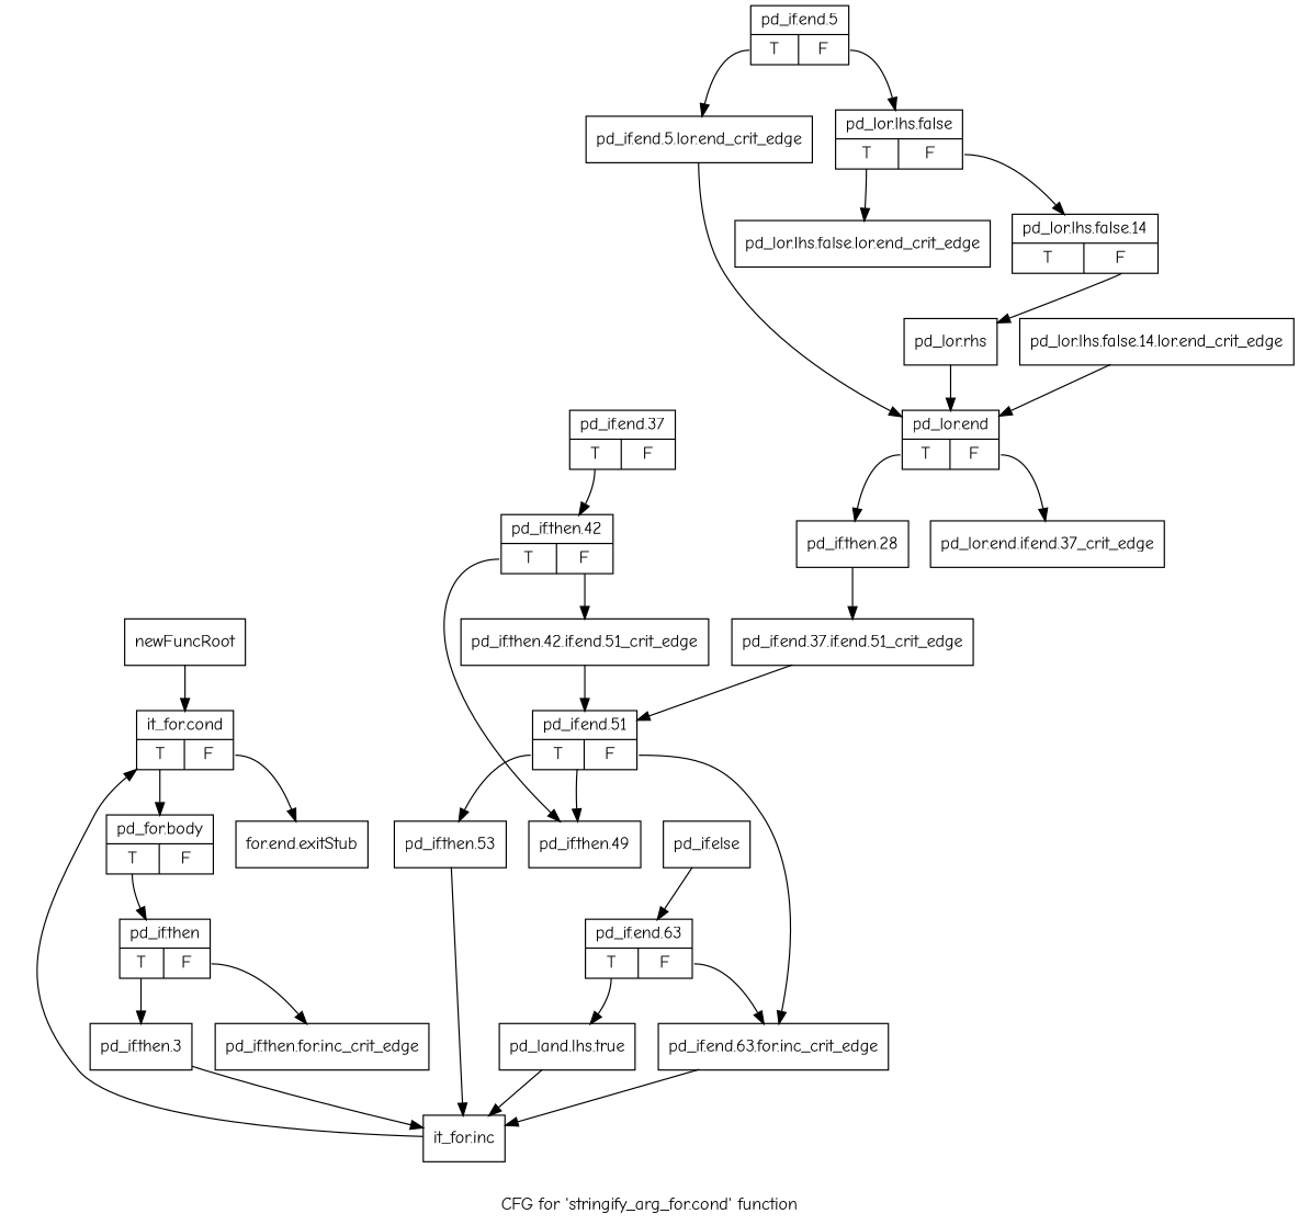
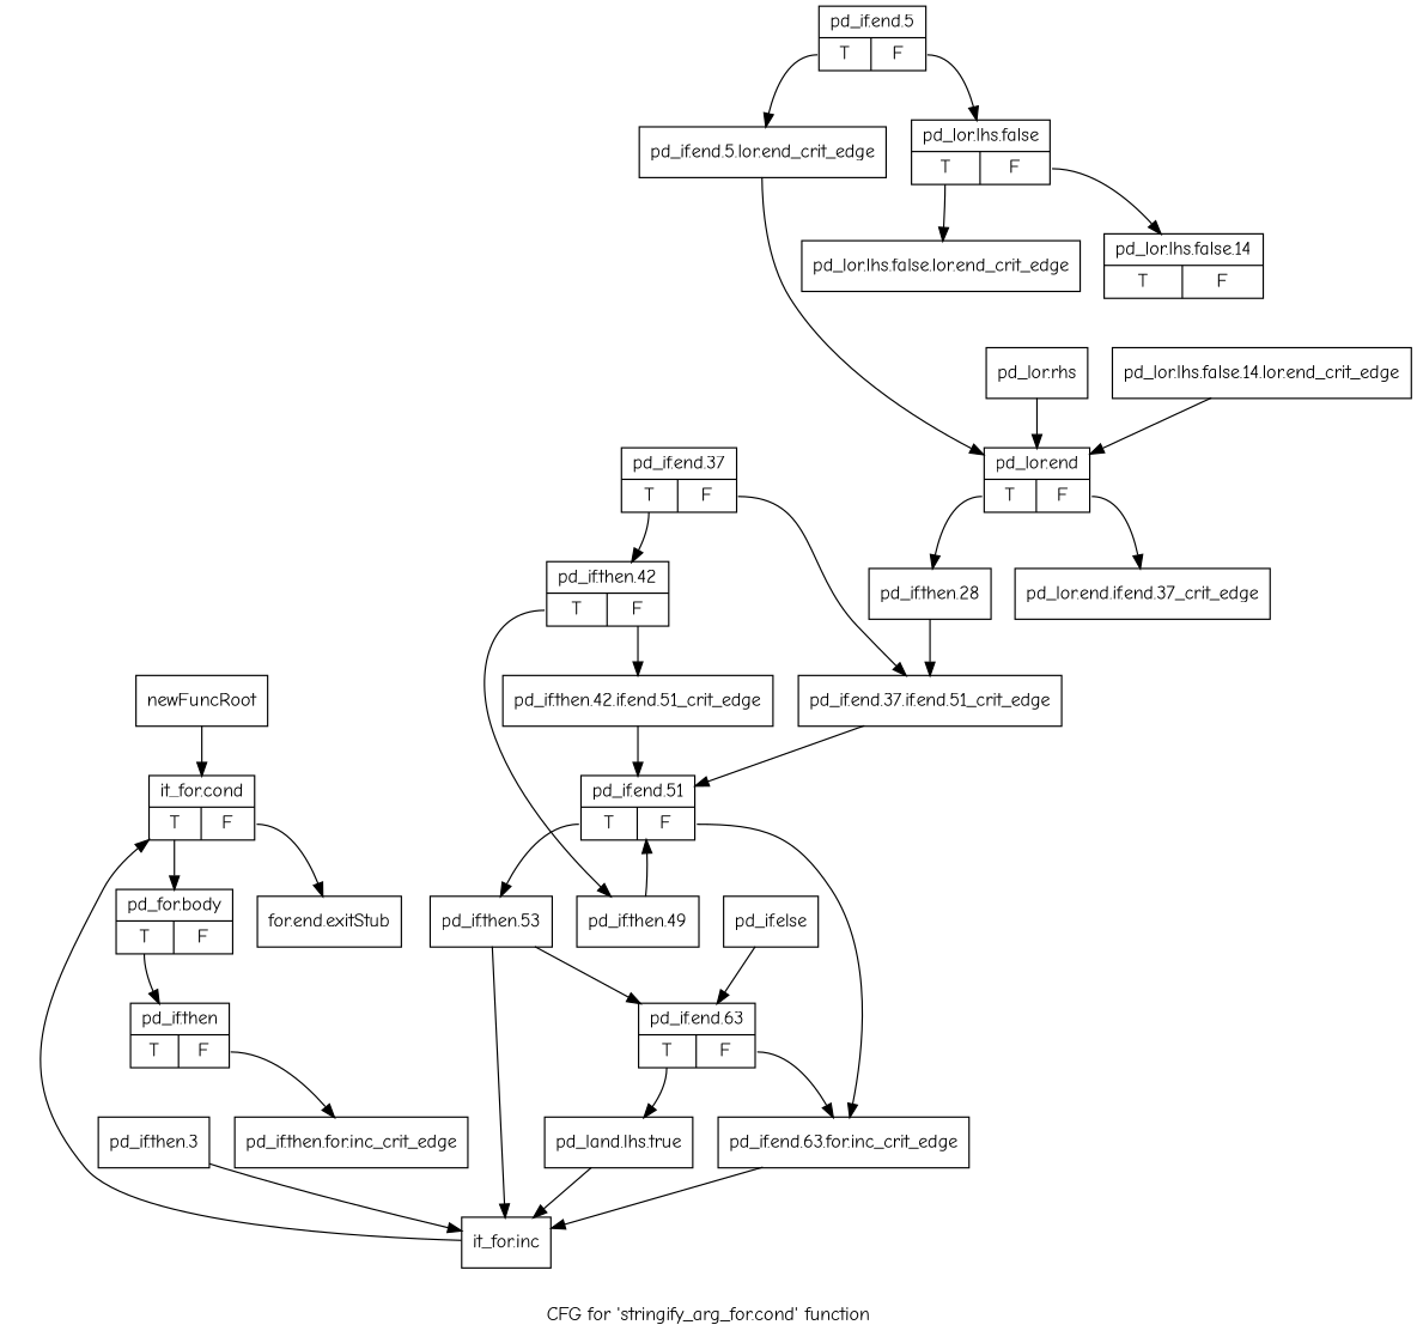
  digraph {
    fontname="Comic Neue"
    label="CFG for 'stringify_arg_for.cond' function"
    node [fontname="Comic Neue" shape=record]
    edge [fontname="Comic Neue"]
    n1 [label="{newFuncRoot}"]
    n2 [label="{it_for.cond|{<s0>T|<s1>F}}"]
    n3 [label="{for.end.exitStub}"]
    n4 [label="{pd_for.body|{<s0>T|<s1>F}}"]
    n5 [label="{pd_if.then|{<s0>T|<s1>F}}"]
    n6 [label="{pd_if.then.3}"]
    n7 [label="{pd_if.then.for.inc_crit_edge}"]
    n8 [label="{pd_if.end.5|{<s0>T|<s1>F}}"]
    n9 [label="{pd_if.end.5.lor.end_crit_edge}"]
    n10 [label="{pd_lor.lhs.false|{<s0>T|<s1>F}}"]
    n11 [label="{it_for.inc}"]
    n12 [label="{pd_lor.end|{<s0>T|<s1>F}}"]
    n13 [label="{pd_lor.lhs.false.lor.end_crit_edge}"]
    n14 [label="{pd_lor.lhs.false.14|{<s0>T|<s1>F}}"]
    n15 [label="{pd_if.then.28}"]
    n16 [label="{pd_lor.end.if.end.37_crit_edge}"]
    n17 [label="{pd_lor.rhs}"]
    n18 [label="{pd_lor.lhs.false.14.lor.end_crit_edge}"]
    n19 [label="{pd_if.end.37.if.end.51_crit_edge}"]
    n20 [label="{pd_if.end.37|{<s0>T|<s1>F}}"]
    n21 [label="{pd_if.then.42|{<s0>T|<s1>F}}"]
    n22 [label="{pd_if.then.49}"]
    n23 [label="{pd_if.then.42.if.end.51_crit_edge}"]
    n24 [label="{pd_if.end.51|{<s0>T|<s1>F}}"]
    n25 [label="{pd_if.then.53}"]
    n26 [label="{pd_if.end.63.for.inc_crit_edge}"]
    n27 [label="{pd_if.end.63|{<s0>T|<s1>F}}"]
    n28 [label="{pd_if.else}"]
    n29 [label="{pd_land.lhs.true}"]
    n1 -> n2
    n2 -> n3 [tailport=s1]
    n2 -> n4 [tailport=s0]
    n4 -> n5 [tailport=s0]
-   n5 -> n6 [tailport=s0]
    n5 -> n7 [tailport=s1]
    n6 -> n11
    n8 -> n9 [tailport=s0]
    n8 -> n10 [tailport=s1]
    n9 -> n12
    n10 -> n13 [tailport=s0]
    n10 -> n14 [tailport=s1]
    n11 -> n2
    n12 -> n15 [tailport=s0]
    n12 -> n16 [tailport=s1]
-   n14 -> n17 [tailport=s1]
    n15 -> n19
    n17 -> n12
    n18 -> n12
    n19 -> n24
+   n20 -> n19 [tailport=s1]
    n20 -> n21 [tailport=s0]
    n21 -> n22 [tailport=s0]
    n21 -> n23 [tailport=s1]
-   n24 -> n22
+   n22 -> n24
    n23 -> n24
    n24 -> n25 [tailport=s0]
    n24 -> n26 [tailport=s1]
    n25 -> n11
+   n25 -> n27
    n26 -> n11
    n27 -> n26 [tailport=s1]
    n27 -> n29 [tailport=s0]
    n28 -> n27
    n29 -> n11
  }
